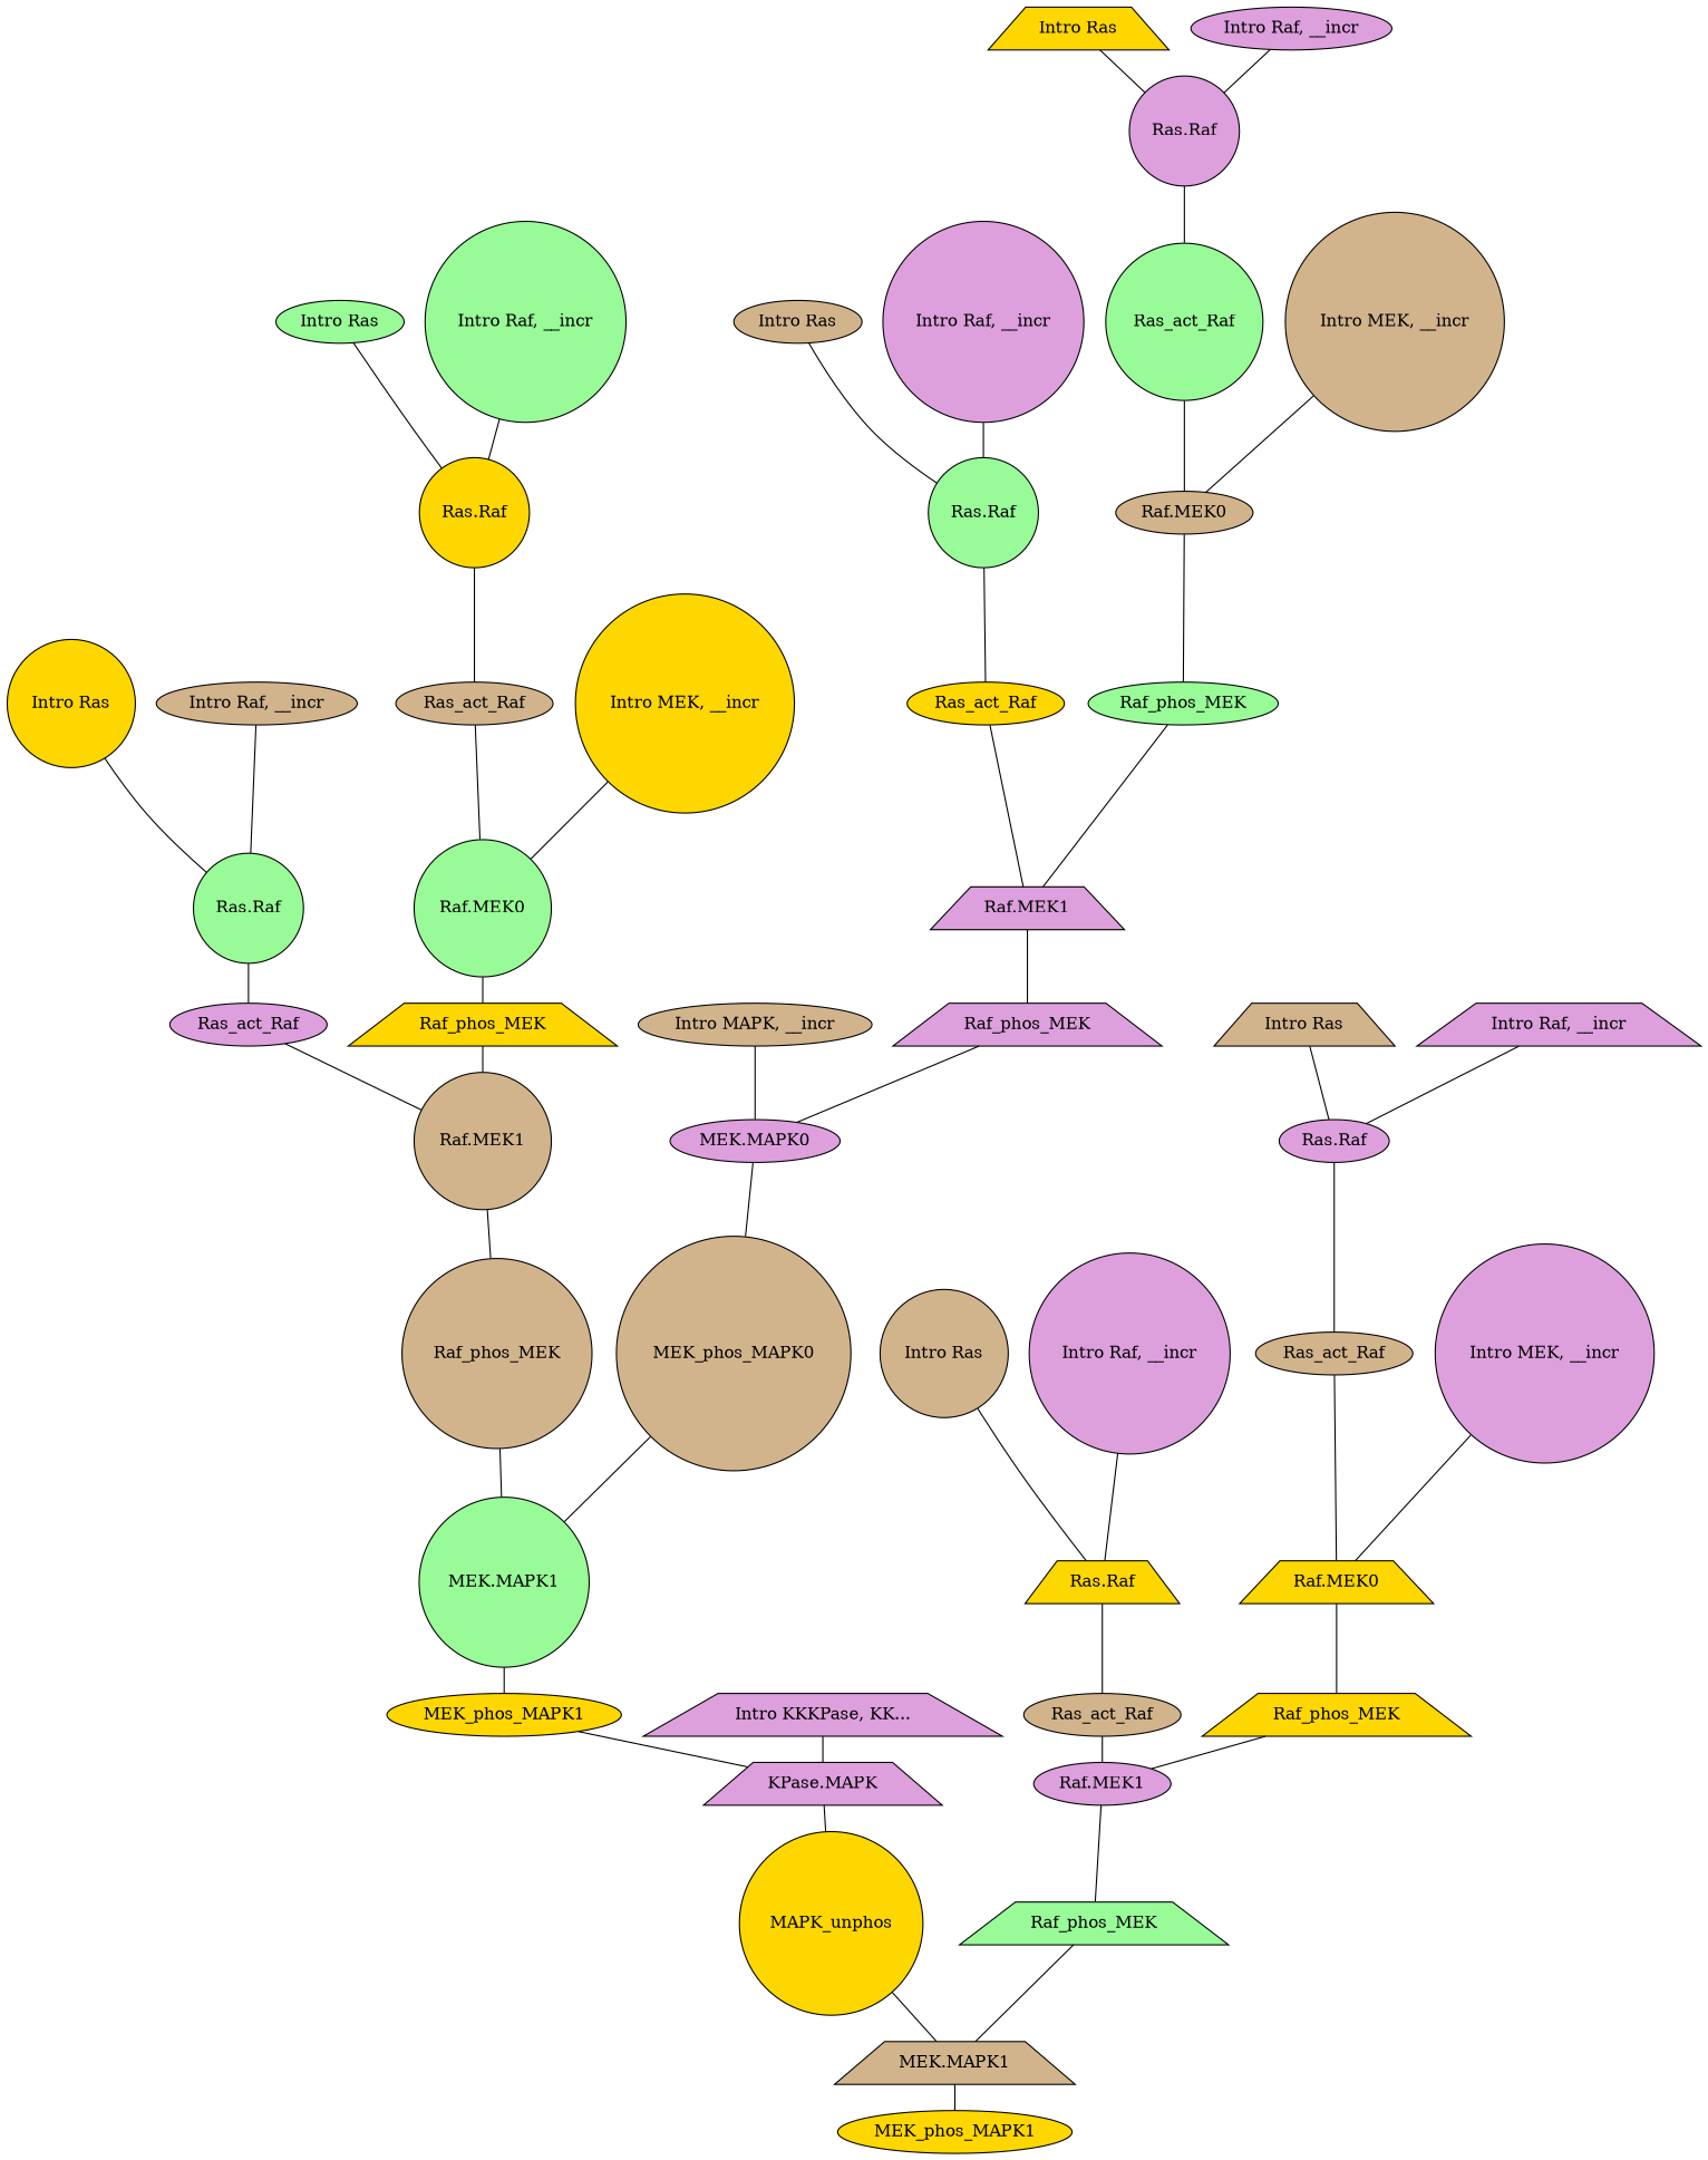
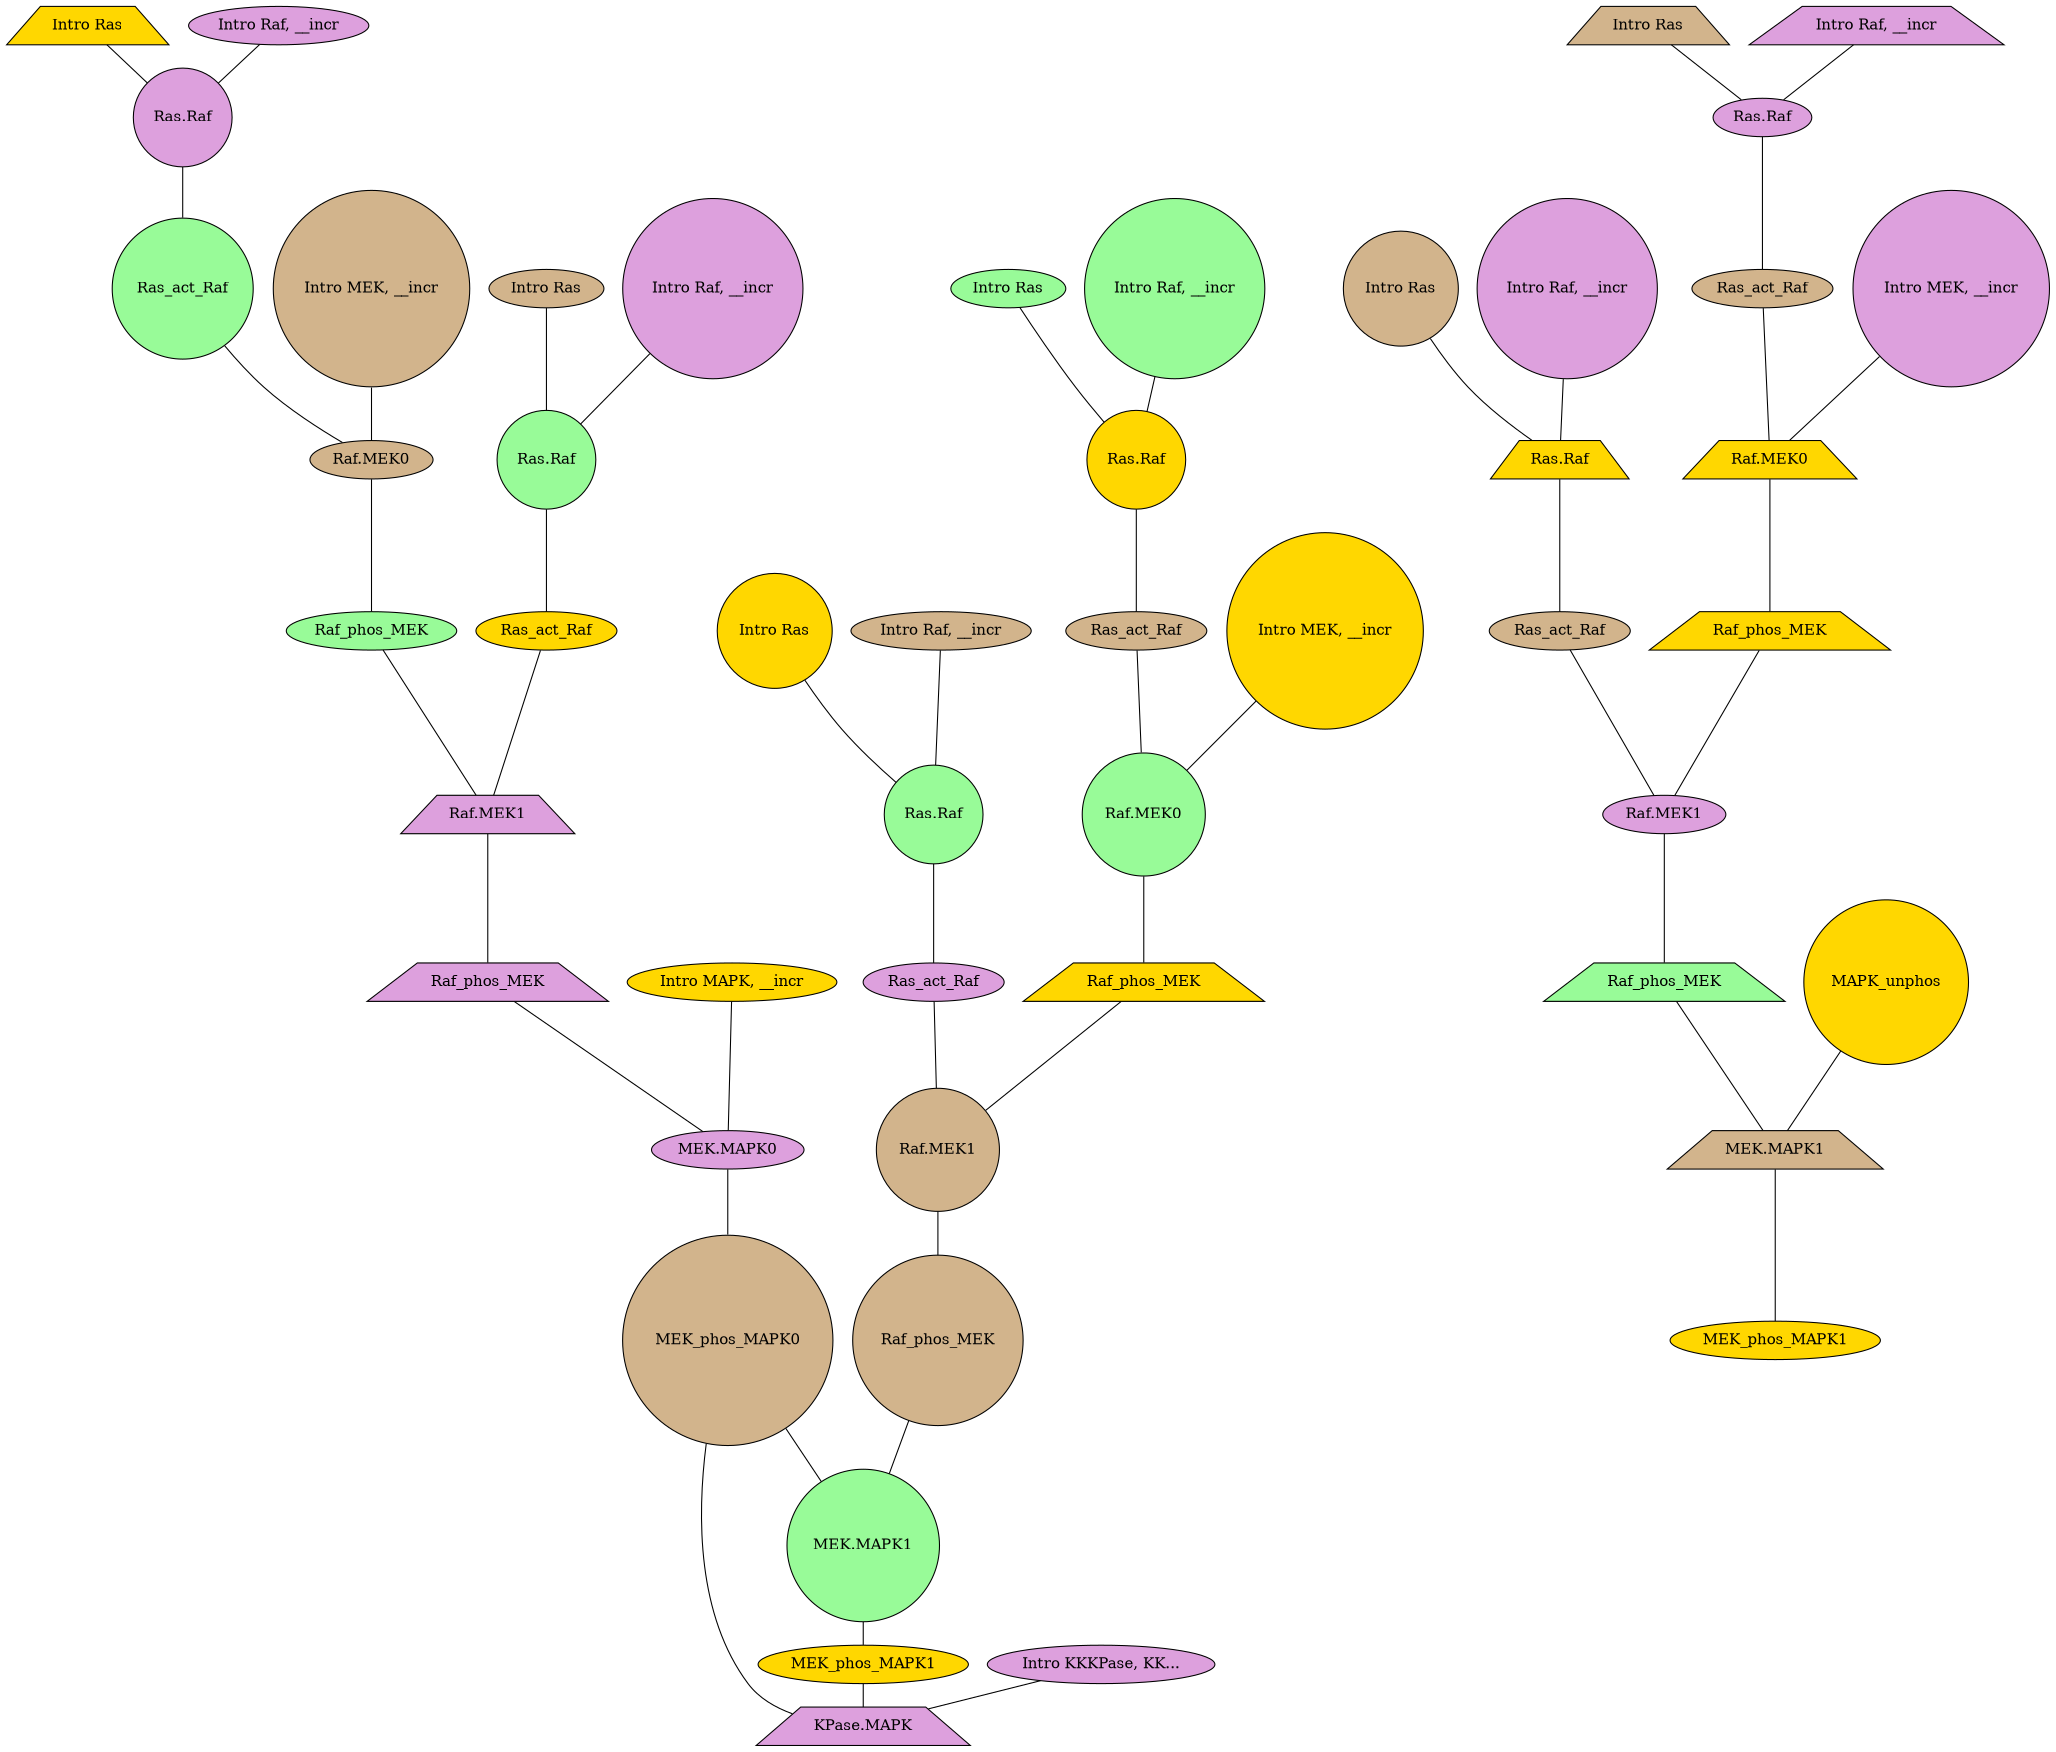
  digraph {
    fontname="DejaVu Serif"
    rankdir=TB
    ranksep=0.30
    node [fillcolor=tan fontname="DejaVu Serif" shape=circle style=filled]
    edge [color="0.000 0.000 0.000" dir=none fontname="DejaVu Serif"]
    n1 [label="Intro Ras" shape=ellipse]
    n2 [fillcolor=palegreen label="Ras.Raf"]
    n3 [fillcolor=gold label=Ras_act_Raf shape=ellipse]
    n4 [fillcolor=gold label="Intro Ras"]
    n5 [fillcolor=palegreen label="Ras.Raf"]
    n6 [fillcolor=plum label=Ras_act_Raf shape=ellipse]
    n7 [fillcolor=palegreen label="Intro Ras" shape=ellipse]
    n8 [fillcolor=gold label="Ras.Raf"]
    n9 [label=Ras_act_Raf shape=ellipse]
    n10 [label="Intro Ras"]
    n11 [fillcolor=gold label="Ras.Raf" shape=trapezium]
    n12 [label=Ras_act_Raf shape=ellipse]
    n13 [fillcolor=gold label="Intro Ras" shape=trapezium]
    n14 [fillcolor=plum label="Ras.Raf"]
    n15 [fillcolor=palegreen label=Ras_act_Raf]
    n16 [label="Intro Ras" shape=trapezium]
    n17 [fillcolor=plum label="Ras.Raf" shape=ellipse]
    n18 [label=Ras_act_Raf shape=ellipse]
    n19 [fillcolor=plum label="Intro Raf, __incr" shape=ellipse]
    n20 [fillcolor=plum label="Intro Raf, __incr"]
    n21 [label="Intro Raf, __incr" shape=ellipse]
    n22 [fillcolor=plum label="Intro Raf, __incr"]
    n23 [fillcolor=plum label="Intro Raf, __incr" shape=trapezium]
    n24 [fillcolor=palegreen label="Intro Raf, __incr"]
    n25 [label="Intro MEK, __incr"]
    n26 [label="Raf.MEK0" shape=ellipse]
    n27 [fillcolor=palegreen label=Raf_phos_MEK shape=ellipse]
    n28 [fillcolor=plum label="Intro MEK, __incr"]
    n29 [fillcolor=gold label="Raf.MEK0" shape=trapezium]
    n30 [fillcolor=gold label=Raf_phos_MEK shape=trapezium]
    n31 [fillcolor=gold label="Intro MEK, __incr"]
    n32 [fillcolor=palegreen label="Raf.MEK0"]
    n33 [fillcolor=gold label=Raf_phos_MEK shape=trapezium]
-   n34 [label="Intro MAPK, __incr" shape=ellipse]
+   n34 [fillcolor=gold label="Intro MAPK, __incr" shape=ellipse]
    n35 [fillcolor=plum label="MEK.MAPK0" shape=ellipse]
    n36 [label=MEK_phos_MAPK0]
-   n37 [fillcolor=plum label="Intro KKKPase, KK..." shape=trapezium]
+   n37 [fillcolor=plum label="Intro KKKPase, KK..." shape=ellipse]
    n38 [fillcolor=plum label="KPase.MAPK" shape=trapezium]
    n39 [fillcolor=gold label=MAPK_unphos]
    n40 [label="Raf.MEK1"]
    n41 [label=Raf_phos_MEK]
    n42 [fillcolor=plum label="Raf.MEK1" shape=ellipse]
    n43 [fillcolor=plum label="Raf.MEK1" shape=trapezium]
    n44 [fillcolor=plum label=Raf_phos_MEK shape=trapezium]
    n45 [fillcolor=palegreen label="MEK.MAPK1"]
    n46 [fillcolor=palegreen label=Raf_phos_MEK shape=trapezium]
    n47 [fillcolor=gold label=MEK_phos_MAPK1 shape=ellipse]
    n48 [label="MEK.MAPK1" shape=trapezium]
    n49 [fillcolor=gold label=MEK_phos_MAPK1 shape=ellipse]
    n1 -> n2
    n2 -> n3
    n3 -> n43
    n4 -> n5
    n5 -> n6
    n6 -> n40
    n7 -> n8
    n8 -> n9
    n9 -> n32
    n10 -> n11
    n11 -> n12
    n12 -> n42
    n13 -> n14
    n14 -> n15
    n15 -> n26
    n16 -> n17
    n17 -> n18
    n18 -> n29
    n19 -> n14
    n20 -> n2
    n21 -> n5
    n22 -> n11
    n23 -> n17
    n24 -> n8
    n25 -> n26
    n26 -> n27
    n27 -> n43
    n28 -> n29
    n29 -> n30
    n30 -> n42
    n31 -> n32
    n32 -> n33
    n33 -> n40
    n34 -> n35
    n35 -> n36
    n36 -> n45
    n37 -> n38
-   n38 -> n39
+   n38 -> n36
    n39 -> n48
    n40 -> n41
    n41 -> n45
    n42 -> n46
    n43 -> n44
    n44 -> n35
    n45 -> n47
    n46 -> n48
    n47 -> n38
    n48 -> n49
  }
